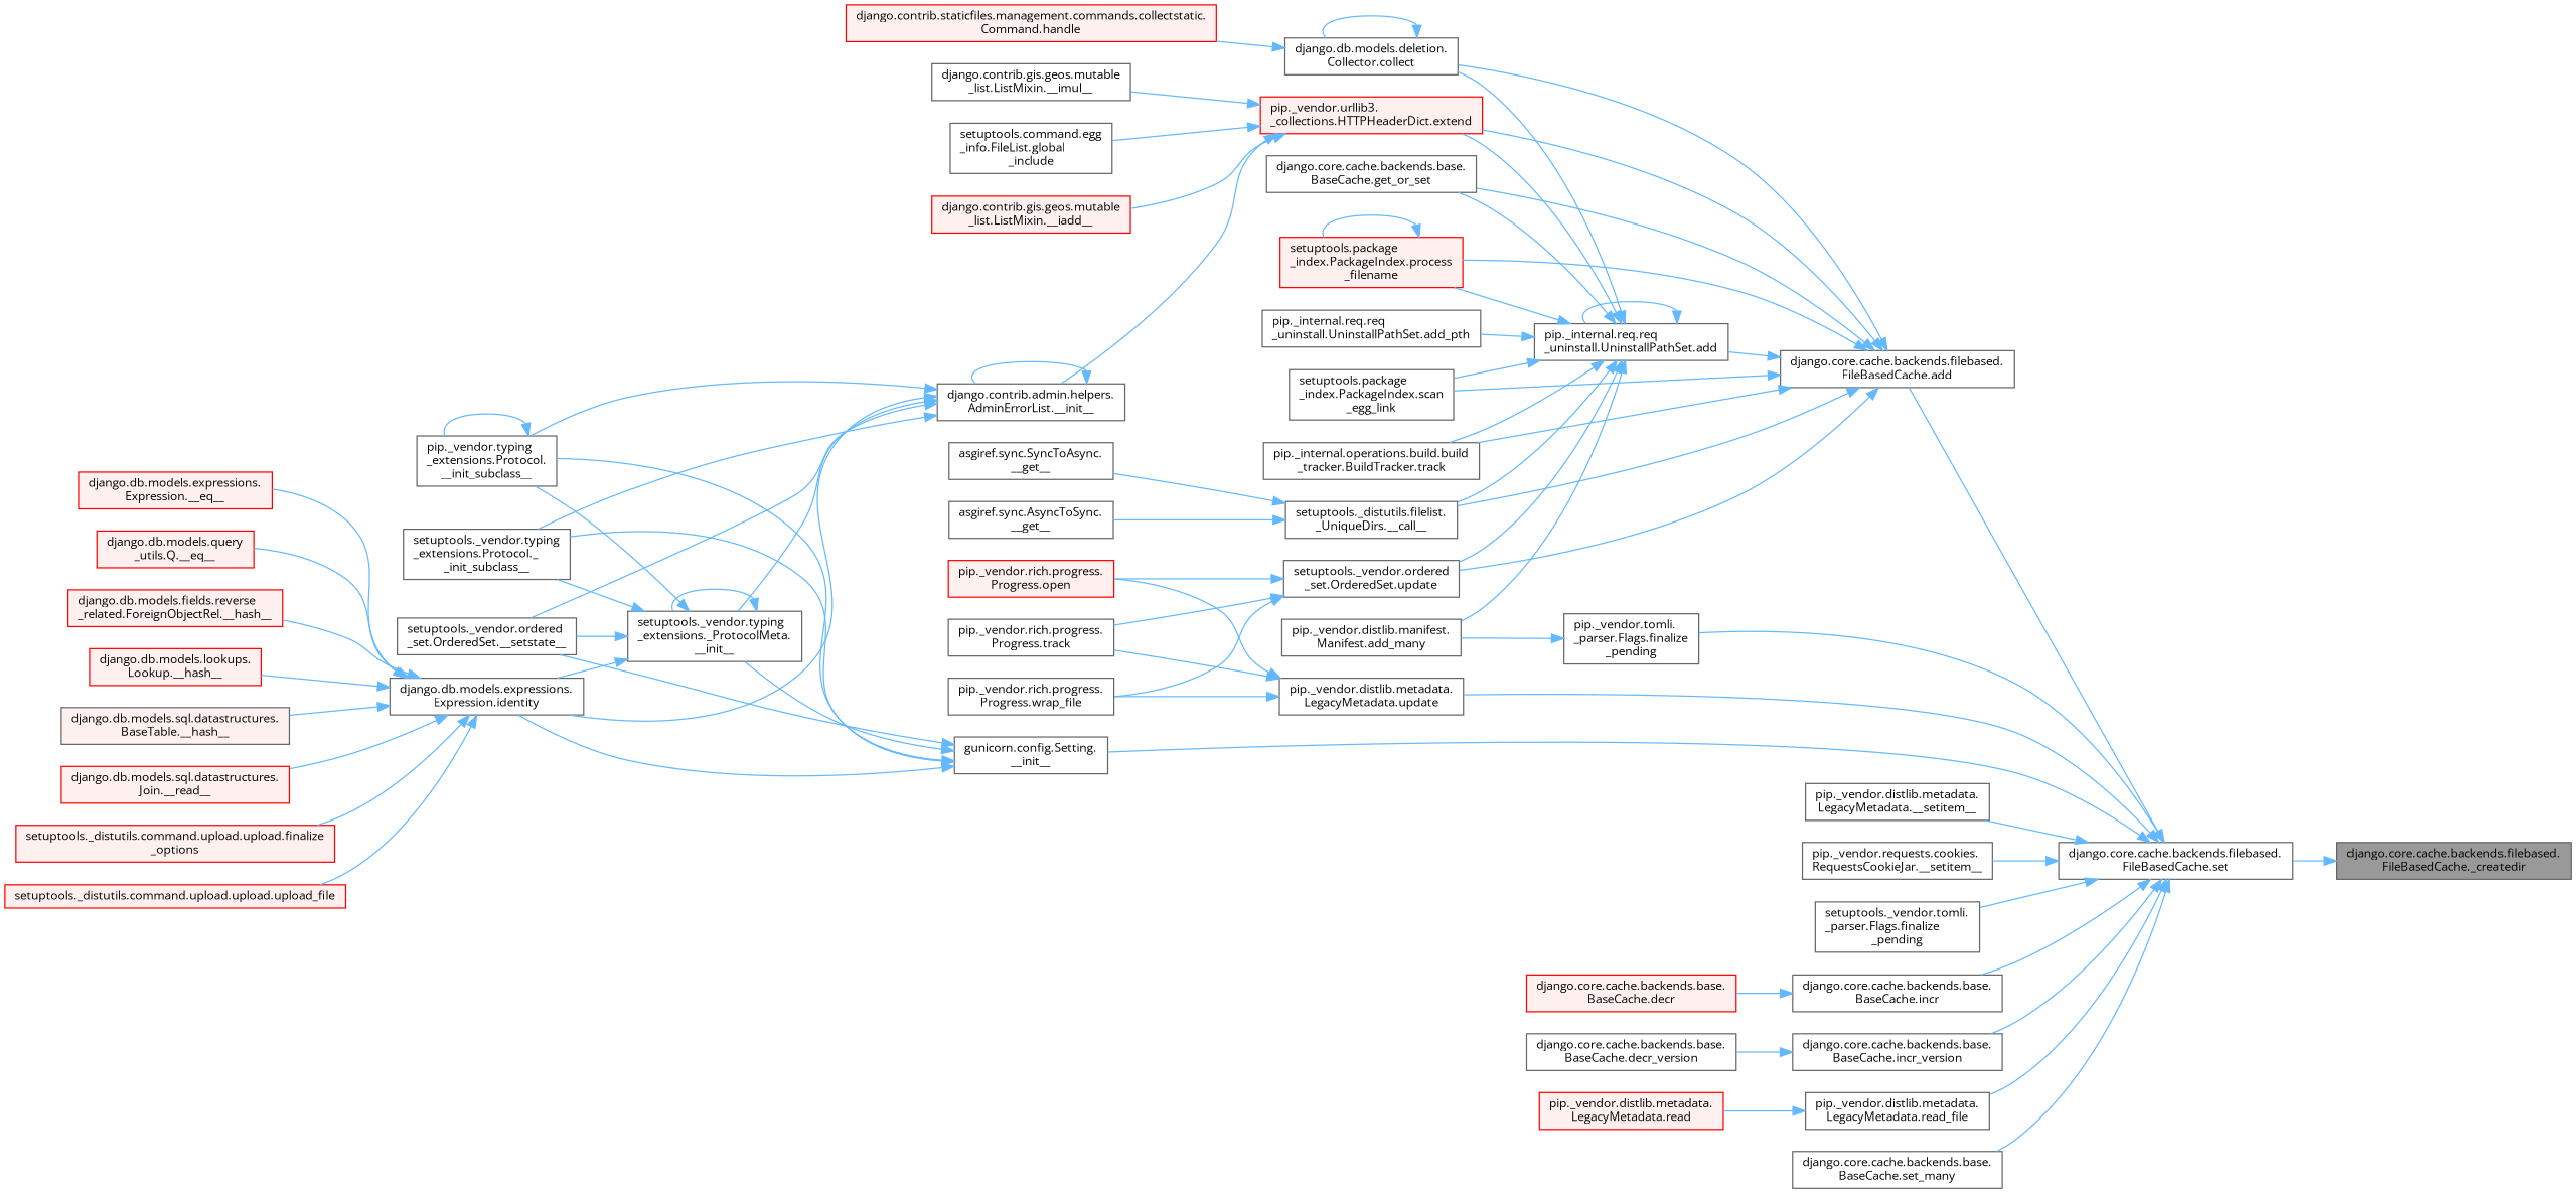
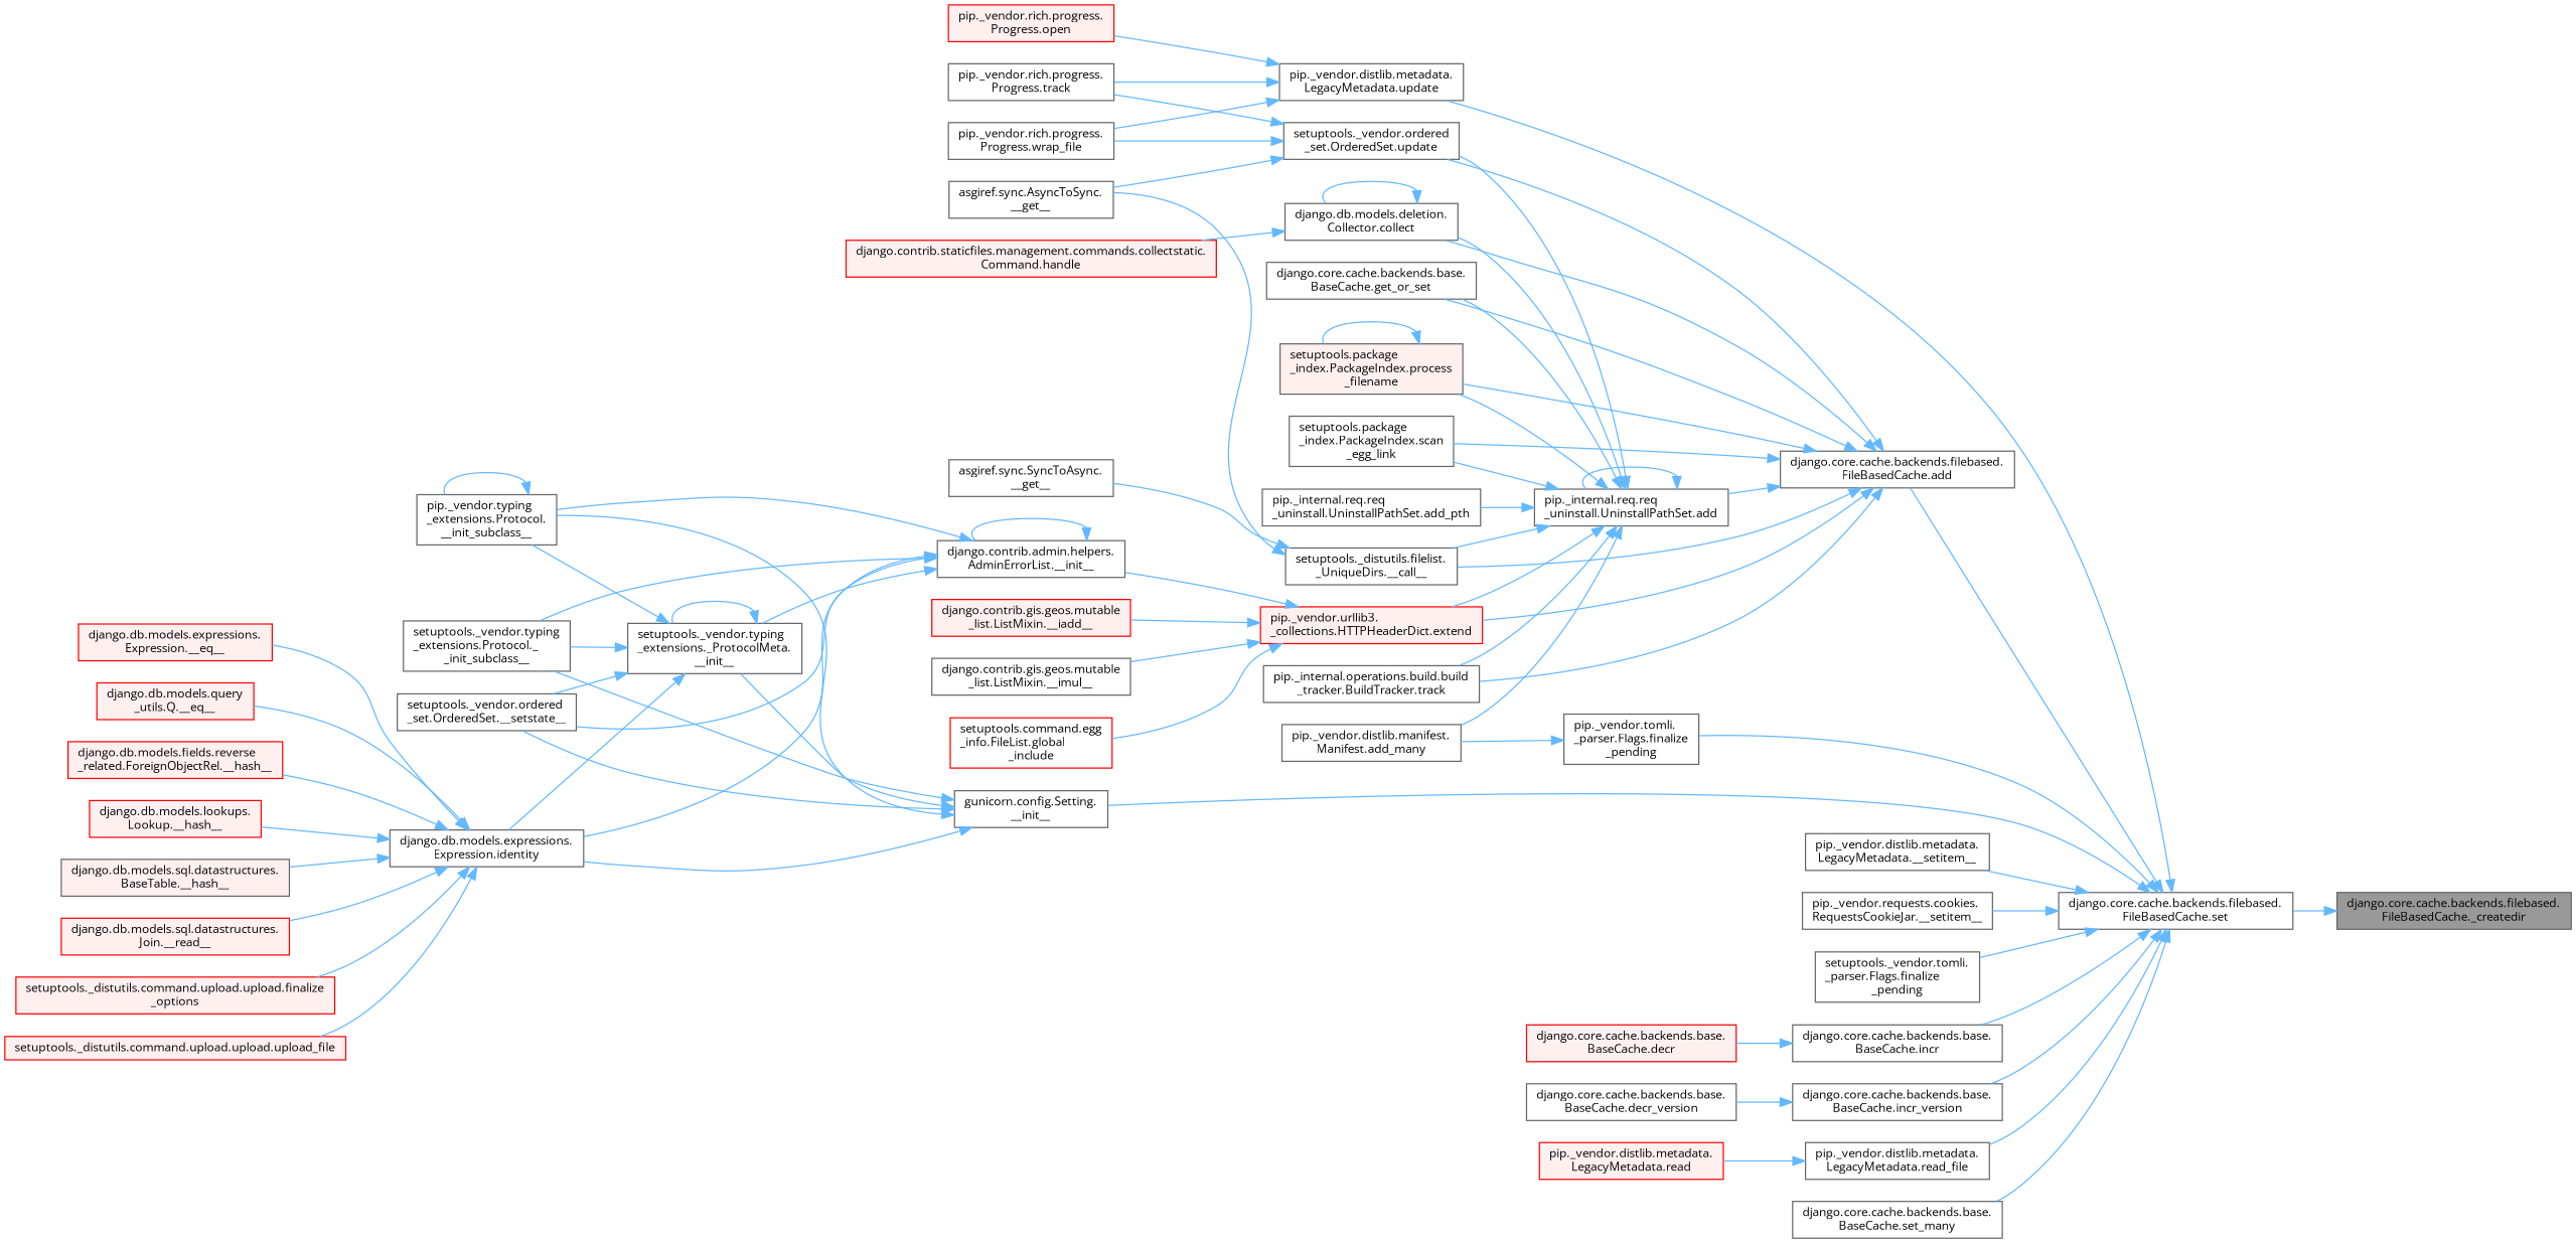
  digraph {
    fontname="Open Sans"
    rankdir=RL
    node [color=grey40 fillcolor=white fontname="Open Sans" fontsize=10 shape=box style=filled]
    edge [color=steelblue1 dir=back fontname="Open Sans" fontsize=10 labelfontname=Helvetica labelfontsize=10 style=solid]
    n1 [color=gray40 fillcolor=grey60 fontcolor=black height=0.2 label="django.core.cache.backends.filebased.\lFileBasedCache._createdir" width=0.4]
    n2 [height=0.2 label="django.core.cache.backends.filebased.\lFileBasedCache.set" width=0.4]
    n3 [height=0.2 label="gunicorn.config.Setting.\l__init__" width=0.4]
    n4 [height=0.2 label="pip._vendor.distlib.metadata.\lLegacyMetadata.__setitem__" width=0.4]
    n5 [height=0.2 label="pip._vendor.requests.cookies.\lRequestsCookieJar.__setitem__" width=0.4]
    n6 [height=0.2 label="django.core.cache.backends.filebased.\lFileBasedCache.add" width=0.4]
    n7 [height=0.2 label="pip._vendor.tomli.\l_parser.Flags.finalize\l_pending" width=0.4]
    n8 [height=0.2 label="setuptools._vendor.tomli.\l_parser.Flags.finalize\l_pending" width=0.4]
    n9 [height=0.2 label="django.core.cache.backends.base.\lBaseCache.incr" width=0.4]
    n10 [height=0.2 label="django.core.cache.backends.base.\lBaseCache.incr_version" width=0.4]
    n11 [height=0.2 label="pip._vendor.distlib.metadata.\lLegacyMetadata.read_file" width=0.4]
    n12 [height=0.2 label="django.core.cache.backends.base.\lBaseCache.set_many" width=0.4]
    n13 [height=0.2 label="pip._vendor.distlib.metadata.\lLegacyMetadata.update" width=0.4]
    n14 [height=0.2 label="setuptools._vendor.typing\l_extensions._ProtocolMeta.\l__init__" width=0.4]
    n15 [height=0.2 label="pip._vendor.typing\l_extensions.Protocol.\l__init_subclass__" width=0.4]
    n16 [height=0.2 label="setuptools._vendor.typing\l_extensions.Protocol._\l_init_subclass__" width=0.4]
    n17 [height=0.2 label="setuptools._vendor.ordered\l_set.OrderedSet.__setstate__" width=0.4]
    n18 [height=0.2 label="django.db.models.expressions.\lExpression.identity" width=0.4]
    n19 [height=0.2 label="setuptools._distutils.filelist.\l_UniqueDirs.__call__" width=0.4]
    n20 [height=0.2 label="pip._internal.req.req\l_uninstall.UninstallPathSet.add" width=0.4]
    n21 [height=0.2 label="django.db.models.deletion.\lCollector.collect" width=0.4]
    n22 [color=red fillcolor="#FFF0F0" height=0.2 label="pip._vendor.urllib3.\l_collections.HTTPHeaderDict.extend" width=0.4]
    n23 [height=0.2 label="django.core.cache.backends.base.\lBaseCache.get_or_set" width=0.4]
-   n24 [color=red fillcolor="#FFF0F0" height=0.2 label="setuptools.package\l_index.PackageIndex.process\l_filename" width=0.4]
+   n24 [fillcolor="#FFF0F0" height=0.2 label="setuptools.package\l_index.PackageIndex.process\l_filename" width=0.4]
    n25 [height=0.2 label="setuptools.package\l_index.PackageIndex.scan\l_egg_link" width=0.4]
    n26 [height=0.2 label="pip._internal.operations.build.build\l_tracker.BuildTracker.track" width=0.4]
    n27 [height=0.2 label="setuptools._vendor.ordered\l_set.OrderedSet.update" width=0.4]
    n28 [height=0.2 label="pip._vendor.distlib.manifest.\lManifest.add_many" width=0.4]
    n29 [color=red fillcolor="#FFF0F0" height=0.2 label="django.core.cache.backends.base.\lBaseCache.decr" width=0.4]
    n30 [height=0.2 label="django.core.cache.backends.base.\lBaseCache.decr_version" width=0.4]
    n31 [color=red fillcolor="#FFF0F0" height=0.2 label="pip._vendor.distlib.metadata.\lLegacyMetadata.read" width=0.4]
    n32 [color=red fillcolor="#FFF0F0" height=0.2 label="pip._vendor.rich.progress.\lProgress.open" width=0.4]
    n33 [height=0.2 label="pip._vendor.rich.progress.\lProgress.track" width=0.4]
    n34 [height=0.2 label="pip._vendor.rich.progress.\lProgress.wrap_file" width=0.4]
    n35 [color=red fillcolor="#FFF0F0" height=0.2 label="django.db.models.expressions.\lExpression.__eq__" width=0.4]
    n36 [color=red fillcolor="#FFF0F0" height=0.2 label="django.db.models.query\l_utils.Q.__eq__" width=0.4]
    n37 [color=red fillcolor="#FFF0F0" height=0.2 label="django.db.models.fields.reverse\l_related.ForeignObjectRel.__hash__" width=0.4]
    n38 [color=red fillcolor="#FFF0F0" height=0.2 label="django.db.models.lookups.\lLookup.__hash__" width=0.4]
    n39 [fillcolor="#FFF0F0" height=0.2 label="django.db.models.sql.datastructures.\lBaseTable.__hash__" width=0.4]
    n40 [color=red fillcolor="#FFF0F0" height=0.2 label="django.db.models.sql.datastructures.\lJoin.__read__" width=0.4]
    n41 [color=red fillcolor="#FFF0F0" height=0.2 label="setuptools._distutils.command.upload.upload.finalize\l_options" width=0.4]
    n42 [color=red fillcolor="#FFF0F0" height=0.2 label="setuptools._distutils.command.upload.upload.upload_file" width=0.4]
    n43 [height=0.2 label="asgiref.sync.AsyncToSync.\l__get__" width=0.4]
    n44 [height=0.2 label="asgiref.sync.SyncToAsync.\l__get__" width=0.4]
    n45 [height=0.2 label="pip._internal.req.req\l_uninstall.UninstallPathSet.add_pth" width=0.4]
    n46 [color=red fillcolor="#FFF0F0" height=0.2 label="django.contrib.staticfiles.management.commands.collectstatic.\lCommand.handle" width=0.4]
    n47 [color=red fillcolor="#FFF0F0" height=0.2 label="django.contrib.gis.geos.mutable\l_list.ListMixin.__iadd__" width=0.4]
    n48 [height=0.2 label="django.contrib.gis.geos.mutable\l_list.ListMixin.__imul__" width=0.4]
    n49 [height=0.2 label="django.contrib.admin.helpers.\lAdminErrorList.__init__" width=0.4]
-   n50 [height=0.2 label="setuptools.command.egg\l_info.FileList.global\l_include" width=0.4]
+   n50 [color=red height=0.2 label="setuptools.command.egg\l_info.FileList.global\l_include" width=0.4]
    n1 -> n2
    n2 -> n3
    n2 -> n4
    n2 -> n5
    n2 -> n6
    n2 -> n7
    n2 -> n8
    n2 -> n9
    n2 -> n10
    n2 -> n11
    n2 -> n12
    n2 -> n13
    n3 -> n14
    n3 -> n15
    n3 -> n16
    n3 -> n17
    n3 -> n18
    n6 -> n19
    n6 -> n20
    n6 -> n21
    n6 -> n22
    n6 -> n23
    n6 -> n24
    n6 -> n25
    n6 -> n26
    n6 -> n27
    n7 -> n28
    n9 -> n29
    n10 -> n30
    n11 -> n31
    n13 -> n32
    n13 -> n33
    n13 -> n34
    n14 -> n14
    n14 -> n15
    n14 -> n16
    n14 -> n17
    n14 -> n18
    n15 -> n15
    n18 -> n35
    n18 -> n36
    n18 -> n37
    n18 -> n38
    n18 -> n39
    n18 -> n40
    n18 -> n41
    n18 -> n42
    n19 -> n43
    n19 -> n44
    n20 -> n19
    n20 -> n20
    n20 -> n21
    n20 -> n22
    n20 -> n23
    n20 -> n24
    n20 -> n25
    n20 -> n26
    n20 -> n27
    n20 -> n28
    n20 -> n45
    n21 -> n21
    n21 -> n46
    n22 -> n47
    n22 -> n48
    n22 -> n49
    n22 -> n50
    n24 -> n24
-   n27 -> n32
+   n27 -> n43
    n27 -> n33
    n27 -> n34
    n49 -> n14
    n49 -> n15
    n49 -> n16
    n49 -> n17
    n49 -> n18
    n49 -> n49
  }
